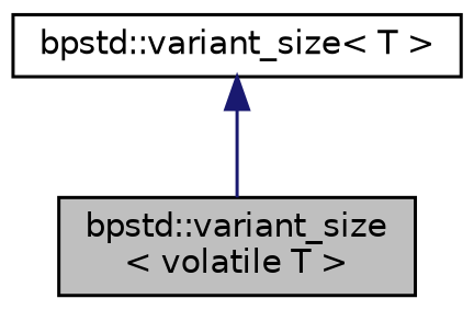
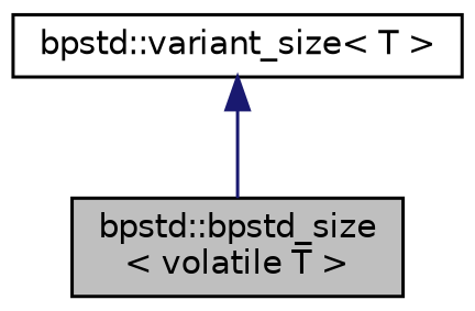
  digraph {
    node [color=black fontname=Helvetica fontsize=10 shape=record style=filled]
-   n1 [fillcolor=grey75 fontcolor=black height=0.2 label="bpstd::variant_size\l\< volatile T \>" width=0.4]
+   n1 [fillcolor=grey75 fontcolor=black height=0.2 label="bpstd::bpstd_size\l\< volatile T \>" width=0.4]
    n2 [fillcolor=white height=0.2 label="bpstd::variant_size\< T \>" width=0.4]
    n2 -> n1 [color=midnightblue dir=back fontname=Helvetica fontsize=10 labelfontname=Helvetica labelfontsize=10 style=solid]
  }
